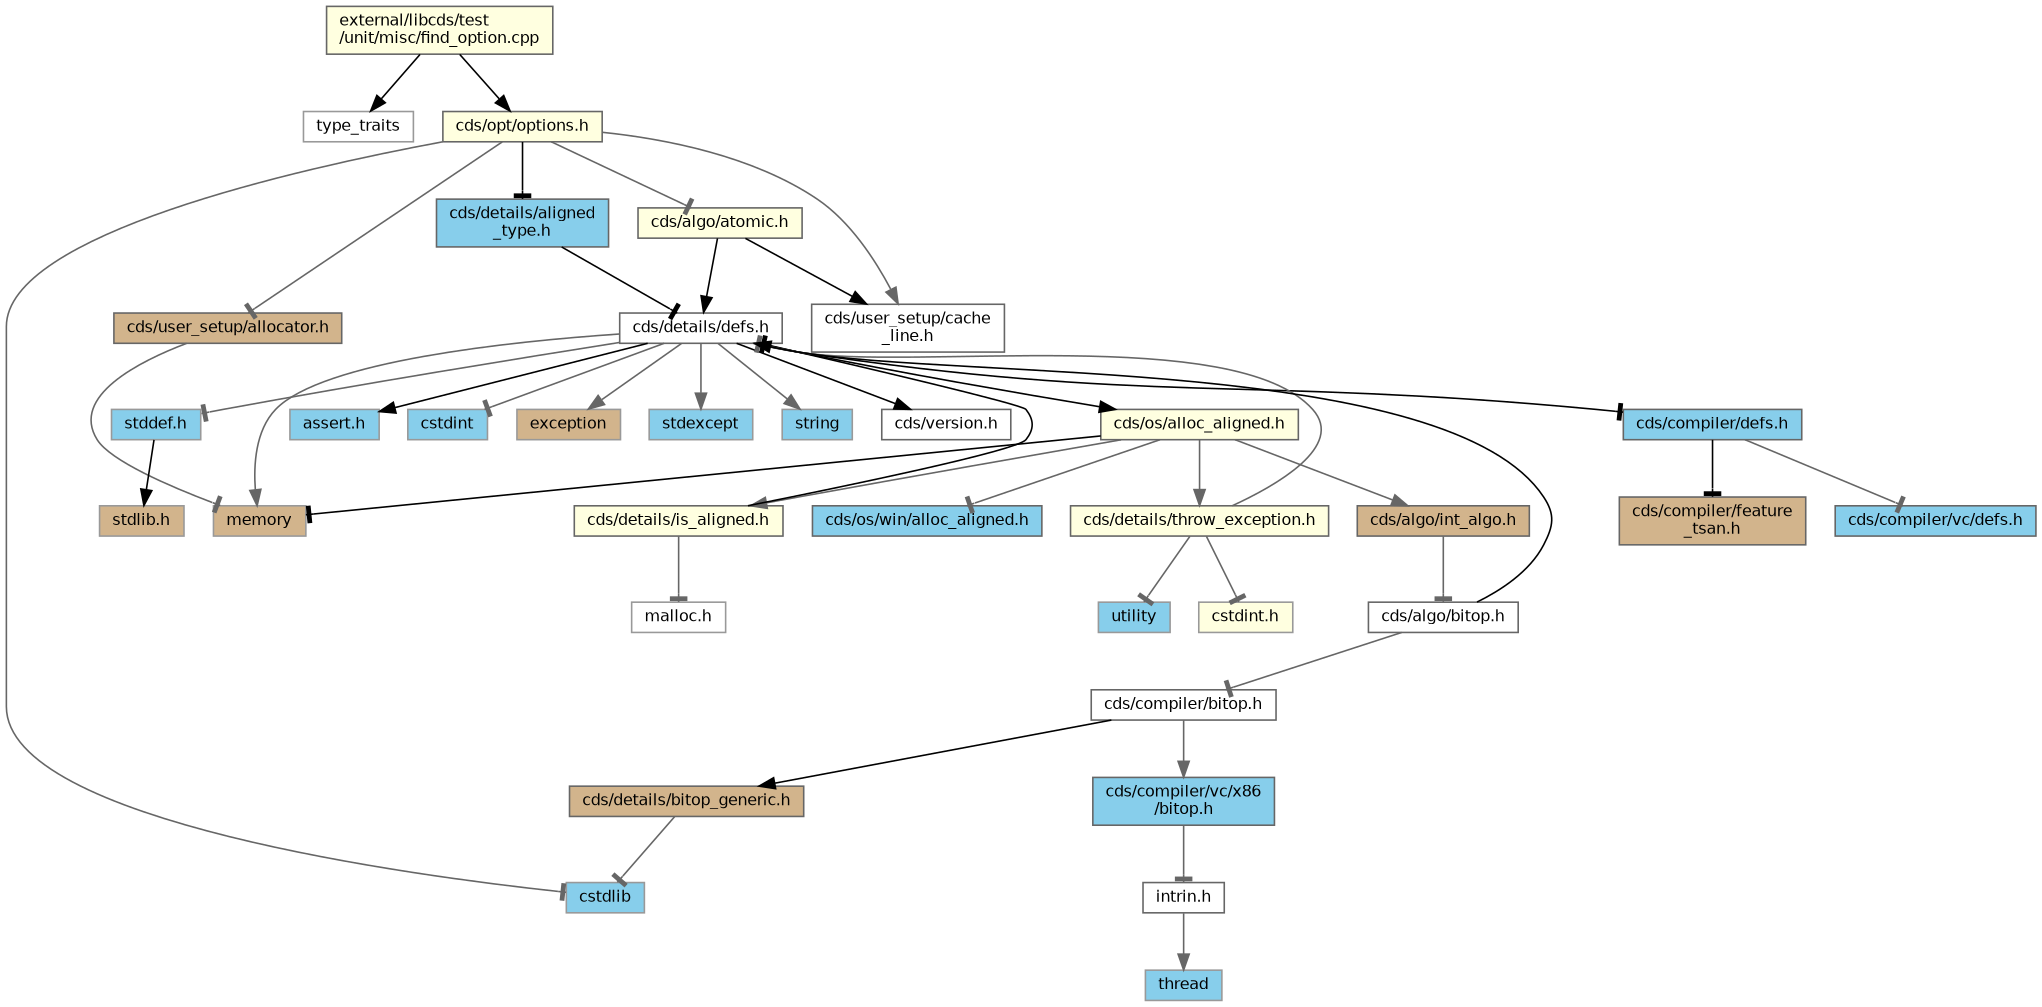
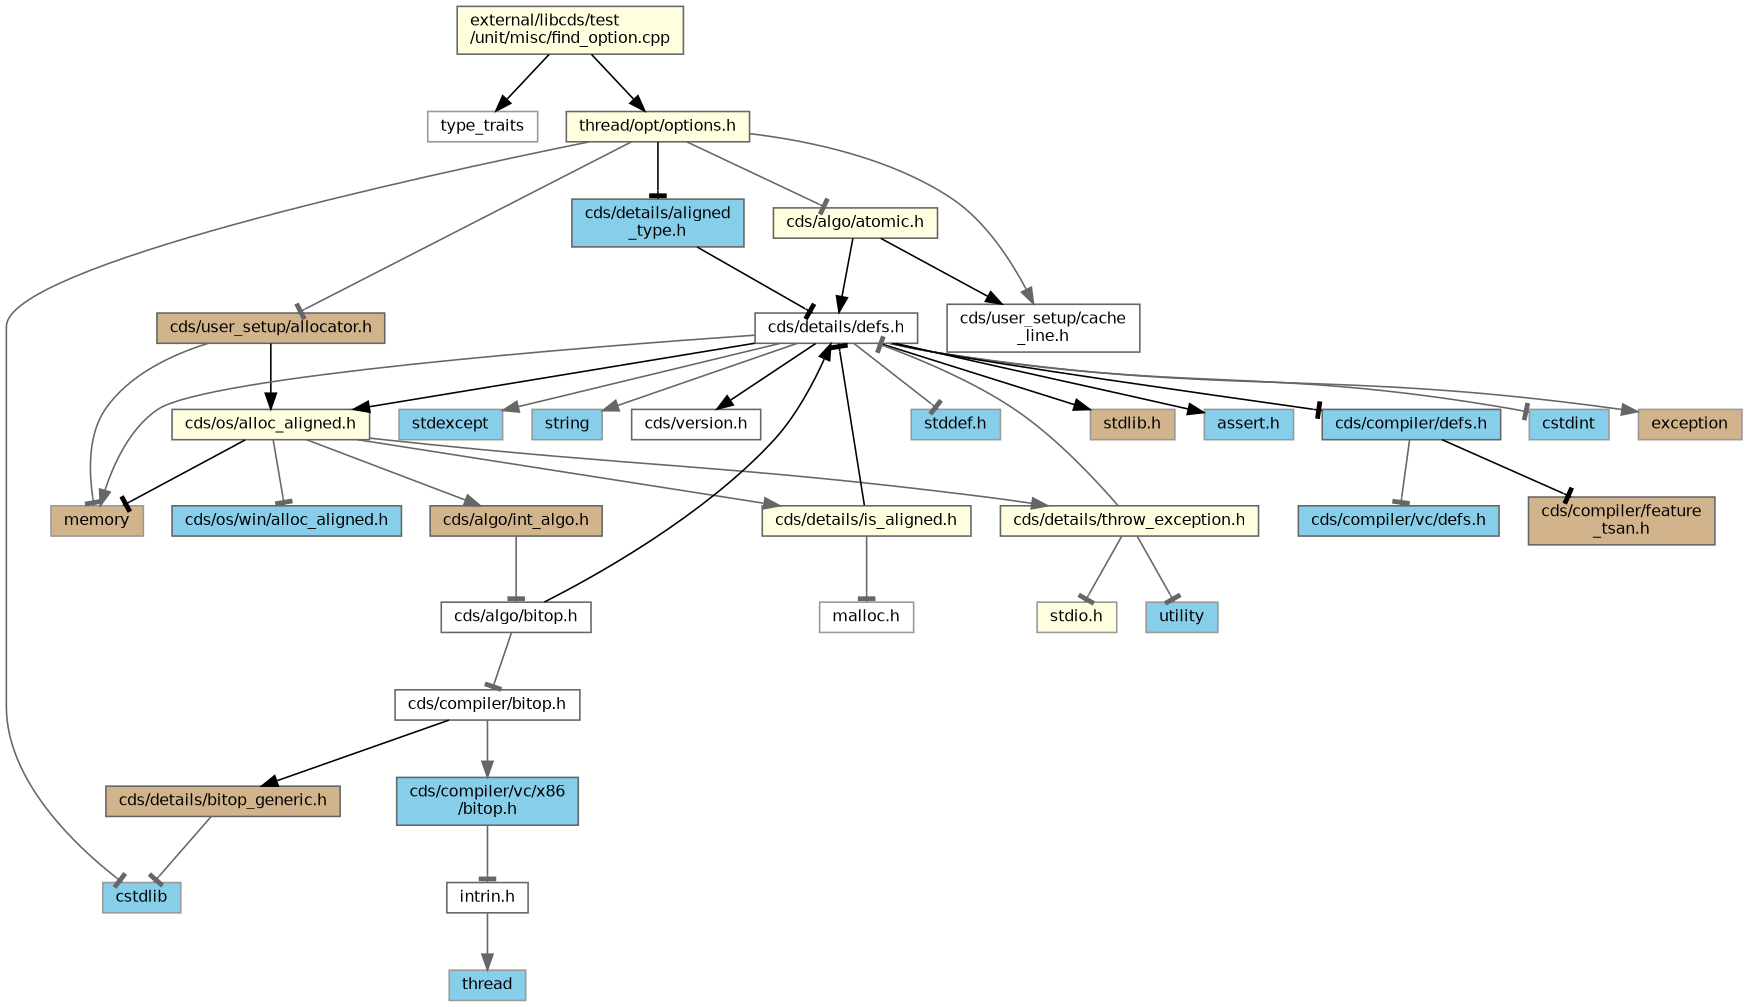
  digraph {
    node [color=grey40 fillcolor=skyblue fontname=Helvetica fontsize=10 shape=box style=filled]
    edge [arrowhead=tee color=gray40 fontname=Helvetica fontsize=10 labelfontname=Helvetica labelfontsize=10 style=solid]
    n1 [color=gray40 fillcolor=lightyellow fontcolor=black height=0.2 label="external/libcds/test\l/unit/misc/find_option.cpp" width=0.4]
    n2 [color=grey60 fillcolor=white height=0.2 label=type_traits width=0.4]
-   n3 [fillcolor=lightyellow height=0.2 label="cds/opt/options.h" width=0.4]
+   n3 [fillcolor=lightyellow height=0.2 label="thread/opt/options.h" width=0.4]
    n4 [color=grey60 height=0.2 label=cstdlib width=0.4]
    n5 [height=0.2 label="cds/details/aligned\l_type.h" width=0.4]
    n6 [fillcolor=tan height=0.2 label="cds/user_setup/allocator.h" width=0.4]
    n7 [fillcolor=white height=0.2 label="cds/user_setup/cache\l_line.h" width=0.4]
    n8 [fillcolor=lightyellow height=0.2 label="cds/algo/atomic.h" width=0.4]
    n9 [fillcolor=white height=0.2 label="cds/details/defs.h" width=0.4]
    n10 [color=grey60 fillcolor=tan height=0.2 label=memory width=0.4]
    n11 [fillcolor=lightyellow height=0.2 label="cds/os/alloc_aligned.h" width=0.4]
    n12 [color=grey60 height=0.2 label="stddef.h" width=0.4]
    n13 [color=grey60 fillcolor=tan height=0.2 label="stdlib.h" width=0.4]
    n14 [color=grey60 height=0.2 label="assert.h" width=0.4]
    n15 [color=grey60 height=0.2 label=cstdint width=0.4]
    n16 [color=grey60 fillcolor=tan height=0.2 label=exception width=0.4]
    n17 [color=grey60 height=0.2 label=stdexcept width=0.4]
    n18 [color=grey60 height=0.2 label=string width=0.4]
    n19 [fillcolor=white height=0.2 label="cds/version.h" width=0.4]
    n20 [height=0.2 label="cds/compiler/defs.h" width=0.4]
    n21 [height=0.2 label="cds/compiler/vc/defs.h" width=0.4]
    n22 [fillcolor=tan height=0.2 label="cds/compiler/feature\l_tsan.h" width=0.4]
    n23 [height=0.2 label="cds/os/win/alloc_aligned.h" width=0.4]
    n24 [fillcolor=lightyellow height=0.2 label="cds/details/is_aligned.h" width=0.4]
    n25 [fillcolor=tan height=0.2 label="cds/algo/int_algo.h" width=0.4]
    n26 [fillcolor=lightyellow height=0.2 label="cds/details/throw_exception.h" width=0.4]
    n27 [color=grey60 fillcolor=white height=0.2 label="malloc.h" width=0.4]
    n28 [fillcolor=white height=0.2 label="cds/algo/bitop.h" width=0.4]
-   n29 [color=grey60 fillcolor=lightyellow height=0.2 label="cstdint.h" width=0.4]
+   n29 [color=grey60 fillcolor=lightyellow height=0.2 label="stdio.h" width=0.4]
    n30 [color=grey60 height=0.2 label=utility width=0.4]
    n31 [fillcolor=white height=0.2 label="cds/compiler/bitop.h" width=0.4]
    n32 [height=0.2 label="cds/compiler/vc/x86\l/bitop.h" width=0.4]
    n33 [fillcolor=tan height=0.2 label="cds/details/bitop_generic.h" width=0.4]
    n34 [fillcolor=white height=0.2 label="intrin.h" width=0.4]
    n35 [color=grey60 height=0.2 label=thread width=0.4]
    n1 -> n2 [arrowhead=normal color=black]
    n1 -> n3 [arrowhead=normal color=black]
    n3 -> n4
    n3 -> n5 [color=black]
    n3 -> n6
    n3 -> n7 [arrowhead=normal]
    n3 -> n8
    n5 -> n9 [color=black]
    n6 -> n10
+   n6 -> n11 [arrowhead=normal color=black]
    n8 -> n7 [arrowhead=normal color=black]
    n8 -> n9 [arrowhead=normal color=black]
    n9 -> n10 [arrowhead=normal]
    n9 -> n11 [arrowhead=normal color=black]
    n9 -> n12
-   n12 -> n13 [arrowhead=normal color=black]
+   n9 -> n13 [arrowhead=normal color=black]
    n9 -> n14 [arrowhead=normal color=black]
    n9 -> n15
    n9 -> n16 [arrowhead=normal]
    n9 -> n17 [arrowhead=normal]
    n9 -> n18 [arrowhead=normal]
    n9 -> n19 [arrowhead=normal color=black]
    n9 -> n20 [color=black]
    n11 -> n10 [color=black]
    n11 -> n23
    n11 -> n24 [arrowhead=normal]
    n11 -> n25 [arrowhead=normal]
    n11 -> n26 [arrowhead=normal]
    n20 -> n21
    n20 -> n22 [color=black]
    n24 -> n9 [color=black]
    n24 -> n27
    n25 -> n28
    n26 -> n9
    n26 -> n29
    n26 -> n30
    n28 -> n9 [arrowhead=normal color=black]
    n28 -> n31
    n31 -> n32 [arrowhead=normal]
    n31 -> n33 [arrowhead=normal color=black]
    n32 -> n34
    n33 -> n4
    n34 -> n35 [arrowhead=normal]
  }
